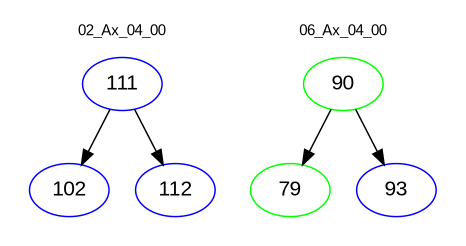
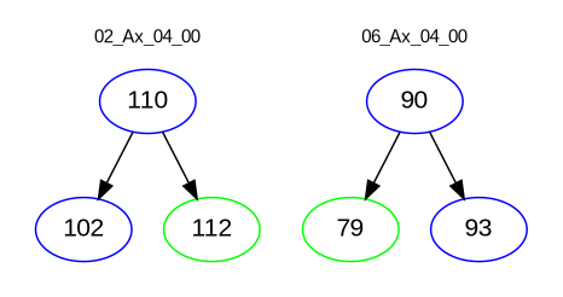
  digraph {
    fontname="Liberation Sans"
    node [color=blue fontname="Liberation Sans"]
    edge [color=black fontname="Liberation Sans"]
-   n1 [label=111]
+   n1 [label=110]
    n2 [label=102]
-   n3 [label=112]
-   n4 [color=green label=90]
+   n3 [color=green label=112]
+   n4 [label=90]
    n5 [color=green label=79]
    n6 [label=93]
    subgraph cluster_1 {
      color=white
      fontsize=10
      label="02_Ax_04_00"
      n1
      n2
      n3
    }
    subgraph cluster_2 {
      color=white
      fontsize=10
      label="06_Ax_04_00"
      n4
      n5
      n6
    }
    n1 -> n2
    n1 -> n3
    n4 -> n5
    n4 -> n6
  }
